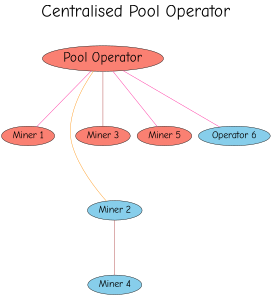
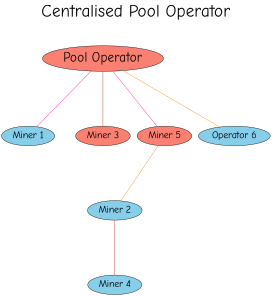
  graph {
    fontname="Comic Neue"
    fontsize=45
    label="Centralised Pool Operator"
    labelloc=t
    ranksep=2
    node [fillcolor=skyblue fontname="Comic Neue" fontsize=25 style=filled]
    edge [color=deeppink fontname="Comic Neue"]
    "Pool Operator" [fillcolor=salmon fontsize=35]
-   "Miner 1" [fillcolor=salmon]
+   "Miner 1"
    "Miner 2"
    "Miner 3" [fillcolor=salmon]
    "Miner 5" [fillcolor=salmon]
    n6 [label="Operator 6"]
    "Miner 4"
    "Pool Operator" -- "Miner 1"
-   "Pool Operator" -- "Miner 2" [color=darkorange]
+   "Miner 5" -- "Miner 2" [color=darkorange]
    "Pool Operator" -- "Miner 3" [color=brown]
    "Pool Operator" -- "Miner 5"
-   "Pool Operator" -- n6
+   "Pool Operator" -- n6 [color=darkorange]
    "Miner 2" -- "Miner 4" [color=brown]
  }
